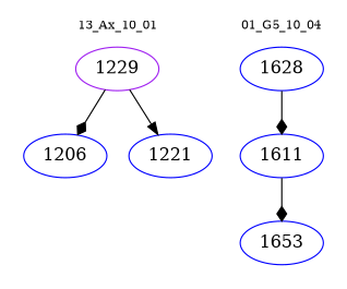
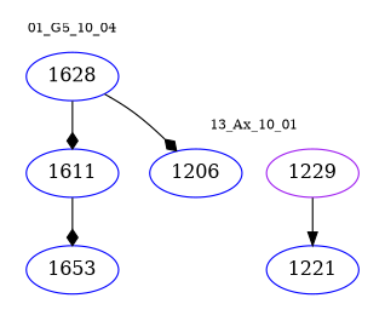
  digraph {
    node [color=blue]
    edge [arrowhead=diamond color=black]
    n1 [color=purple label=1229]
    n2 [label=1206]
    n3 [label=1221]
    n4 [label=1628]
    n5 [label=1611]
    n6 [label=1653]
    subgraph cluster_1 {
      color=white
      fontsize=10
      label="13_Ax_10_01"
      n1
      n2
      n3
    }
    subgraph cluster_2 {
      color=white
      fontsize=10
      label="01_G5_10_04"
      n4
      n5
      n6
    }
-   n1 -> n2
+   n4 -> n2
    n1 -> n3 [arrowhead=normal]
    n4 -> n5
    n5 -> n6
  }
